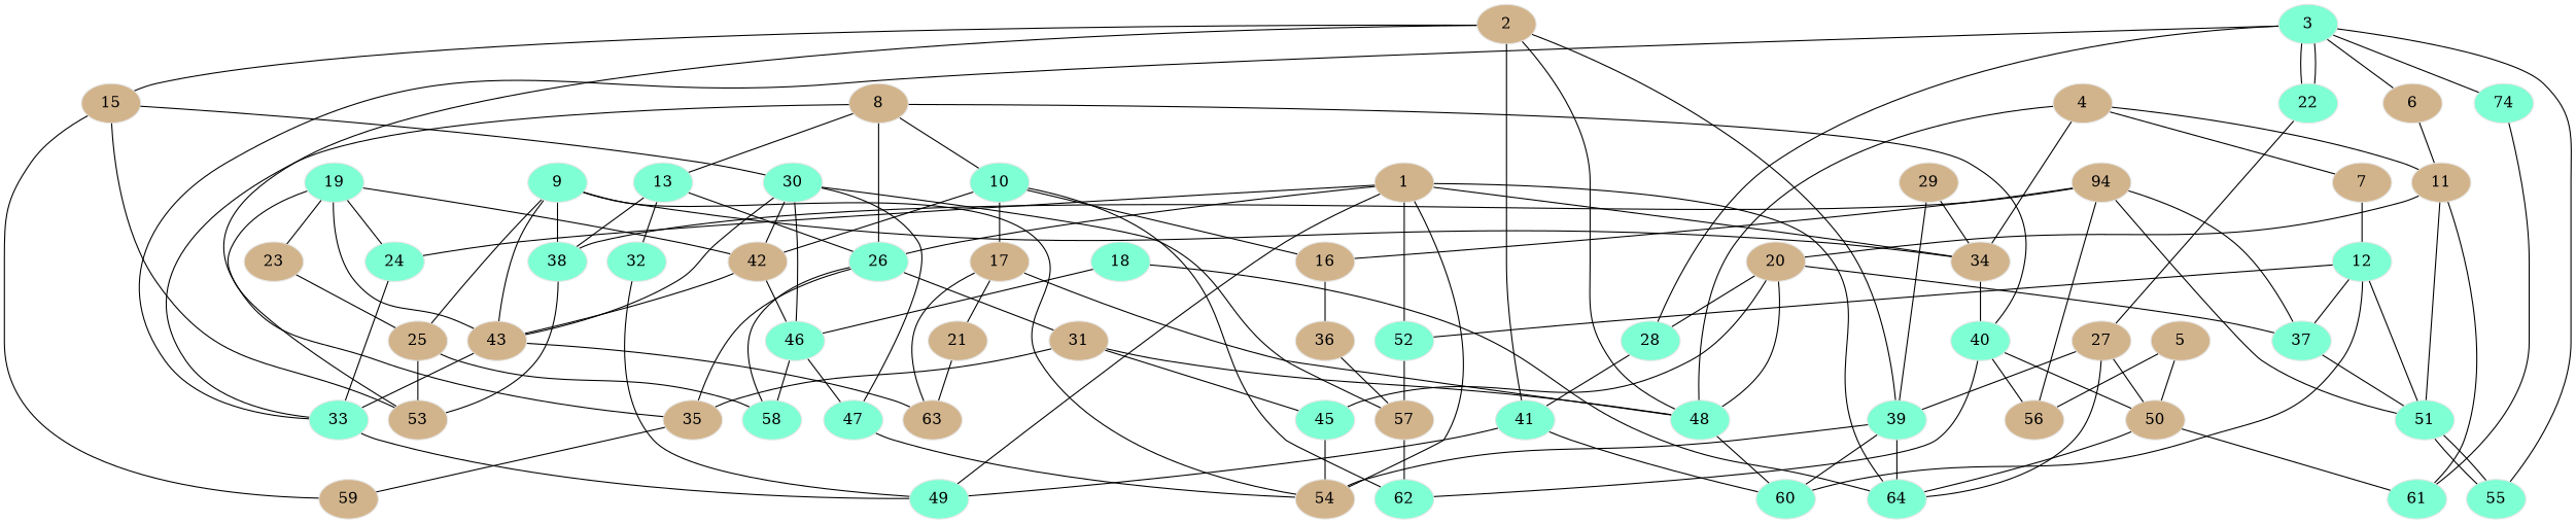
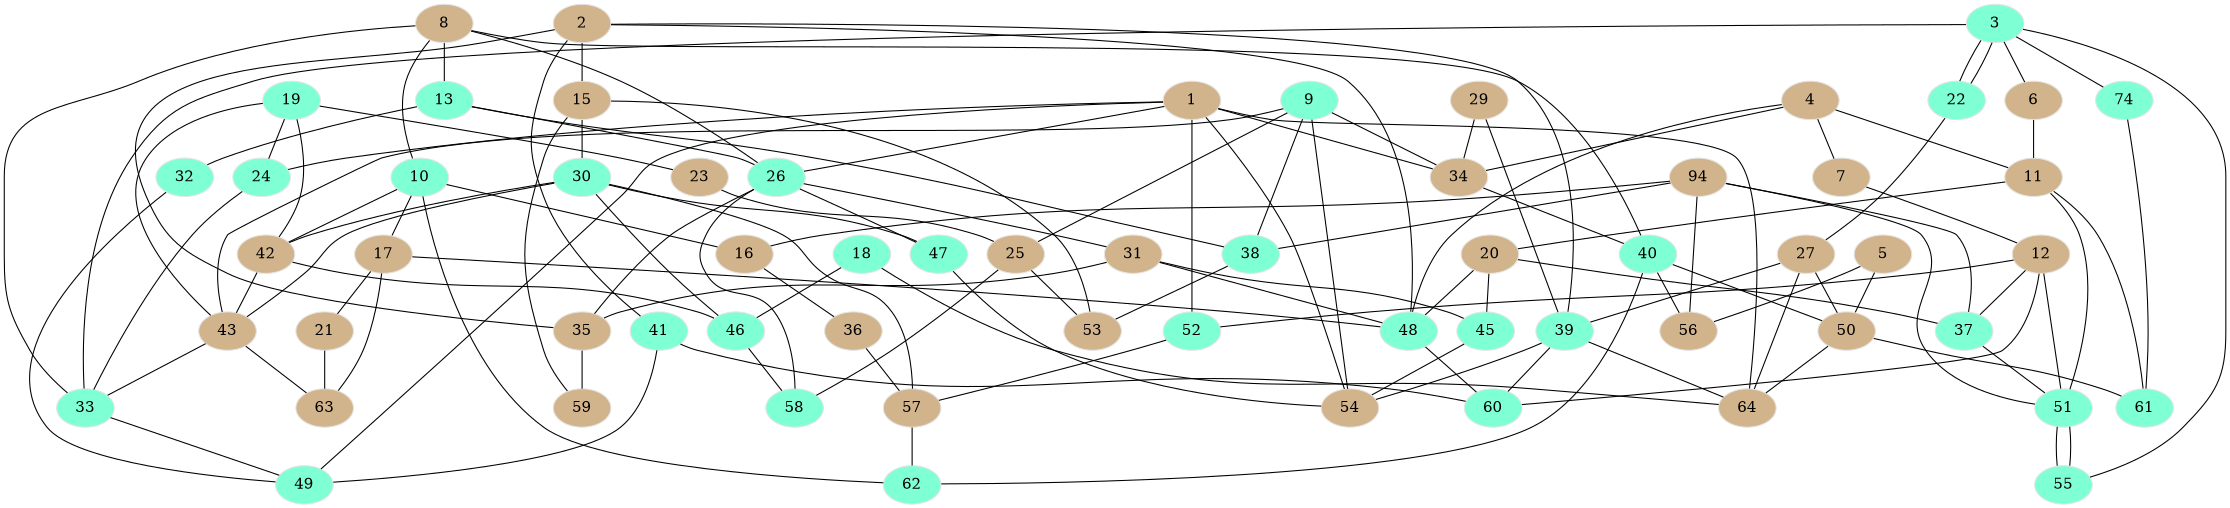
  graph {
    node [color=gray90 fillcolor=aquamarine style=filled]
    24
    1 [fillcolor=tan]
    26
    34 [fillcolor=tan]
    49
    52
    54 [fillcolor=tan]
-   64
+   64 [fillcolor=tan]
    33
    35 [fillcolor=tan]
    58
    31 [fillcolor=tan]
    40
    57 [fillcolor=tan]
    2 [fillcolor=tan]
    15 [fillcolor=tan]
    39
    41
    48
    30
    53 [fillcolor=tan]
    59 [fillcolor=tan]
    60
    3
    6 [fillcolor=tan]
    22
-   28
    n28 [label=74]
    55
    11 [fillcolor=tan]
    27 [fillcolor=tan]
    61
    4 [fillcolor=tan]
    7 [fillcolor=tan]
-   12
+   12 [fillcolor=tan]
    20 [fillcolor=tan]
    51
    5 [fillcolor=tan]
    50 [fillcolor=tan]
    56 [fillcolor=tan]
    37
    8 [fillcolor=tan]
    10
    13
    16 [fillcolor=tan]
    17 [fillcolor=tan]
    42 [fillcolor=tan]
    62
    38
    32
    9
    25 [fillcolor=tan]
    43 [fillcolor=tan]
    63 [fillcolor=tan]
    36 [fillcolor=tan]
    21 [fillcolor=tan]
    46
    45
    n59 [fillcolor=tan label=94]
    47
    18
    19
    23 [fillcolor=tan]
    29 [fillcolor=tan]
    24 -- 33
    1 -- 24
    1 -- 26
    1 -- 34
    1 -- 49
    1 -- 52
    1 -- 54
    1 -- 64
    26 -- 35
    26 -- 58
    26 -- 31
    34 -- 40
    52 -- 57
    33 -- 49
    35 -- 59
    31 -- 35
    31 -- 48
    31 -- 45
    40 -- 50
    40 -- 56
    40 -- 62
    57 -- 62
    2 -- 35
    2 -- 15
    2 -- 39
    2 -- 41
    2 -- 48
    15 -- 30
    15 -- 53
    15 -- 59
    39 -- 54
    39 -- 64
    39 -- 60
    41 -- 49
    41 -- 60
    48 -- 60
    30 -- 57
    30 -- 42
    30 -- 43
    30 -- 46
    30 -- 47
    3 -- 33
    3 -- 6
    3 -- 22
    3 -- 22
-   3 -- 28
    3 -- n28
    3 -- 55
    6 -- 11
    22 -- 27
-   28 -- 41
    n28 -- 61
    11 -- 61
    11 -- 20
    11 -- 51
    27 -- 64
    27 -- 39
    27 -- 50
    4 -- 34
    4 -- 48
    4 -- 11
    4 -- 7
    7 -- 12
    12 -- 52
    12 -- 60
    12 -- 51
    12 -- 37
    20 -- 48
-   20 -- 28
    20 -- 37
    20 -- 45
    51 -- 55
    51 -- 55
    5 -- 50
    5 -- 56
    50 -- 64
    50 -- 61
    37 -- 51
    8 -- 26
    8 -- 33
    8 -- 40
    8 -- 10
    8 -- 13
    10 -- 16
    10 -- 17
    10 -- 42
    10 -- 62
    13 -- 26
    13 -- 38
    13 -- 32
    16 -- 36
    17 -- 48
    17 -- 63
    17 -- 21
    42 -- 43
    42 -- 46
    38 -- 53
    32 -- 49
    9 -- 34
    9 -- 54
    9 -- 38
    9 -- 25
    9 -- 43
    25 -- 58
    25 -- 53
    43 -- 33
    43 -- 63
    36 -- 57
    21 -- 63
    46 -- 58
-   46 -- 47
+   26 -- 47
    45 -- 54
    n59 -- 51
    n59 -- 56
    n59 -- 37
    n59 -- 16
    n59 -- 38
    47 -- 54
    18 -- 64
    18 -- 46
    19 -- 24
-   19 -- 53
    19 -- 42
    19 -- 43
    19 -- 23
    23 -- 25
    29 -- 34
    29 -- 39
  }
